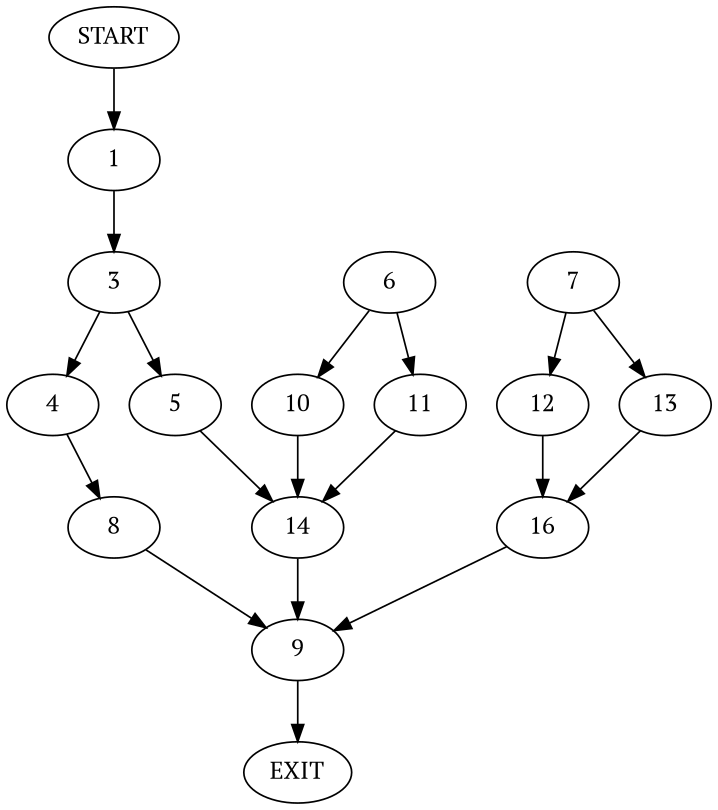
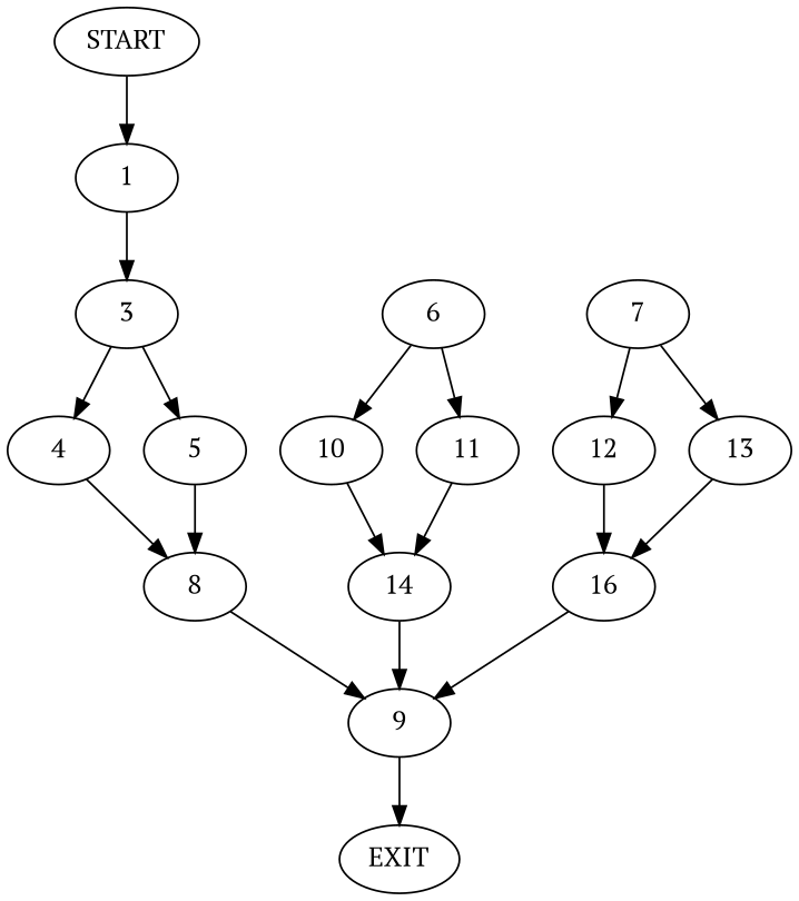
  digraph {
    fontname="PT Serif"
    node [fontname="PT Serif"]
    edge [fontname="PT Serif"]
    n1 [label=START]
    1
    3
    n4 [label=EXIT]
    4
    5
    6
    10
    11
    7
    12
    13
    8
    9
    14
    n16 [label=16]
    n1 -> 1
    1 -> 3
    3 -> 4
    3 -> 5
    4 -> 8
-   5 -> 14
+   5 -> 8
    6 -> 10
    6 -> 11
    10 -> 14
    11 -> 14
    7 -> 12
    7 -> 13
    12 -> n16
    13 -> n16
    8 -> 9
    9 -> n4
    14 -> 9
    n16 -> 9
  }
